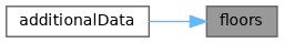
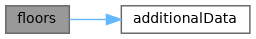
  digraph {
    rankdir=RL
    node [fontname=Helvetica fontsize=10 shape=box style=filled]
    n1 [color=gray40 fillcolor=grey60 fontcolor=black height=0.2 label=floors width=0.4]
    n2 [color=grey40 fillcolor=white height=0.2 label=additionalData width=0.4]
-   n1 -> n2 [color=steelblue1 dir=back fontname=Helvetica fontsize=10 labelfontname=Helvetica labelfontsize=10 style=solid]
+   n2 -> n1 [color=steelblue1 dir=back fontname=Helvetica fontsize=10 labelfontname=Helvetica labelfontsize=10 style=solid]
  }
